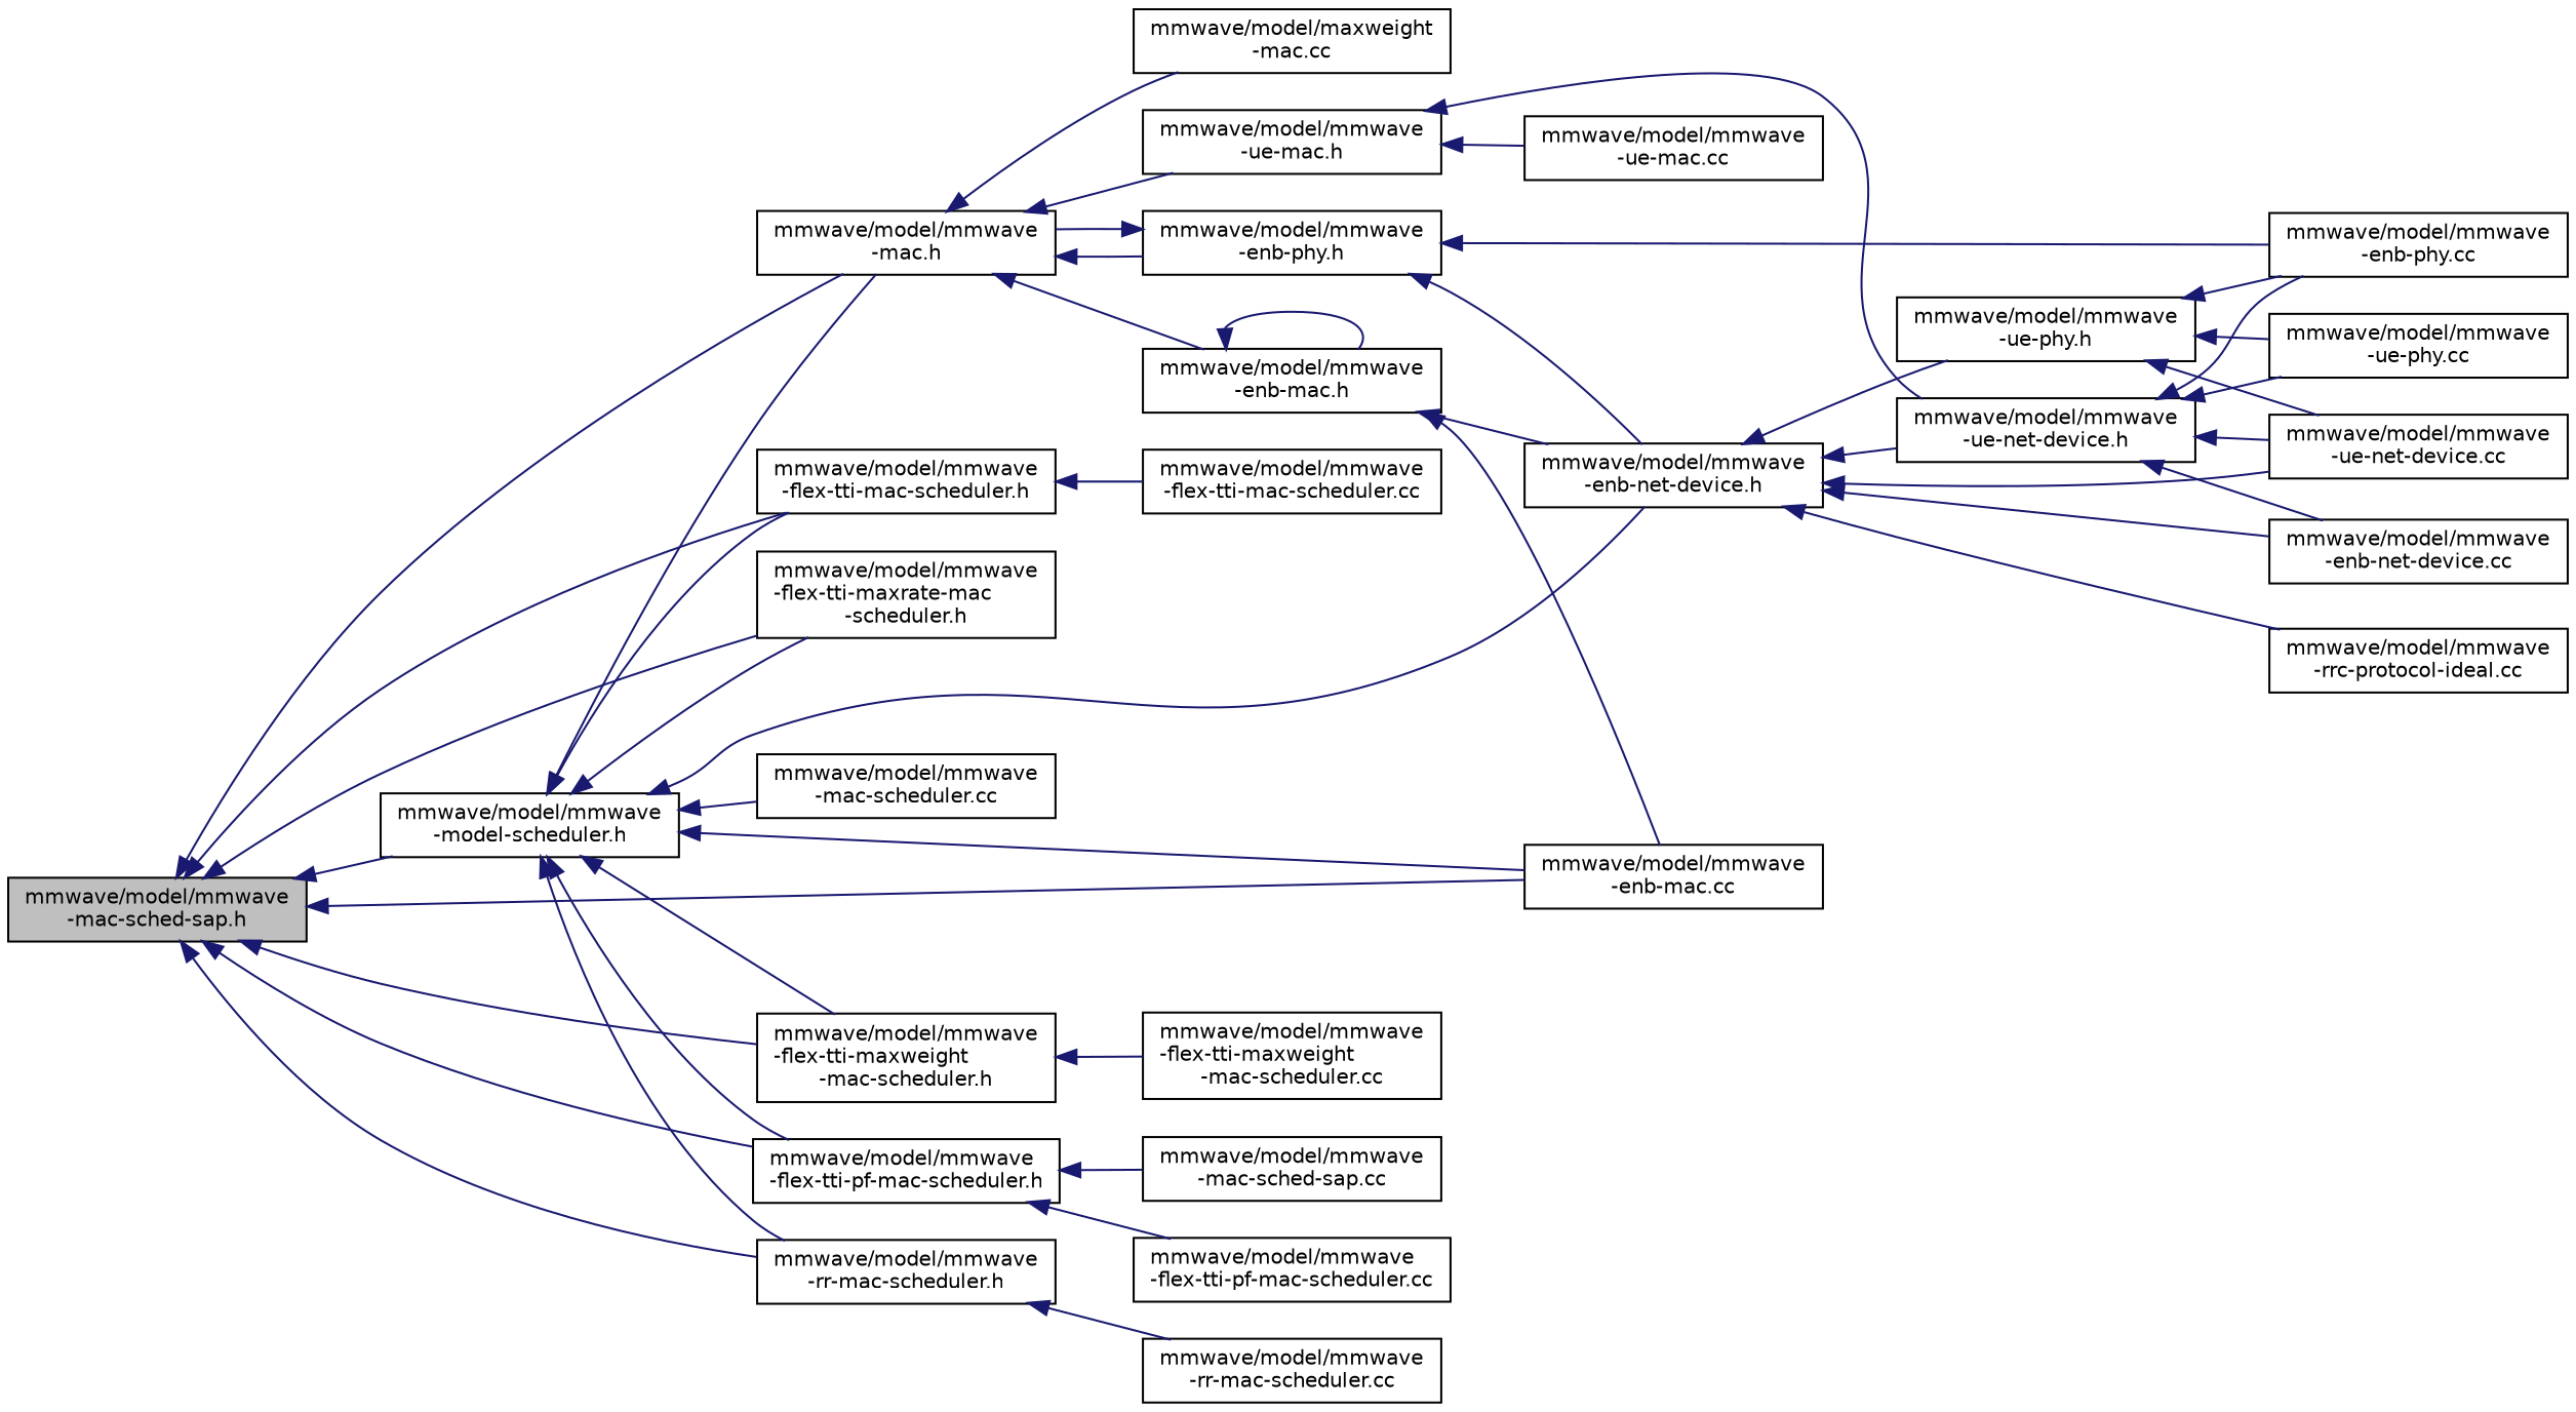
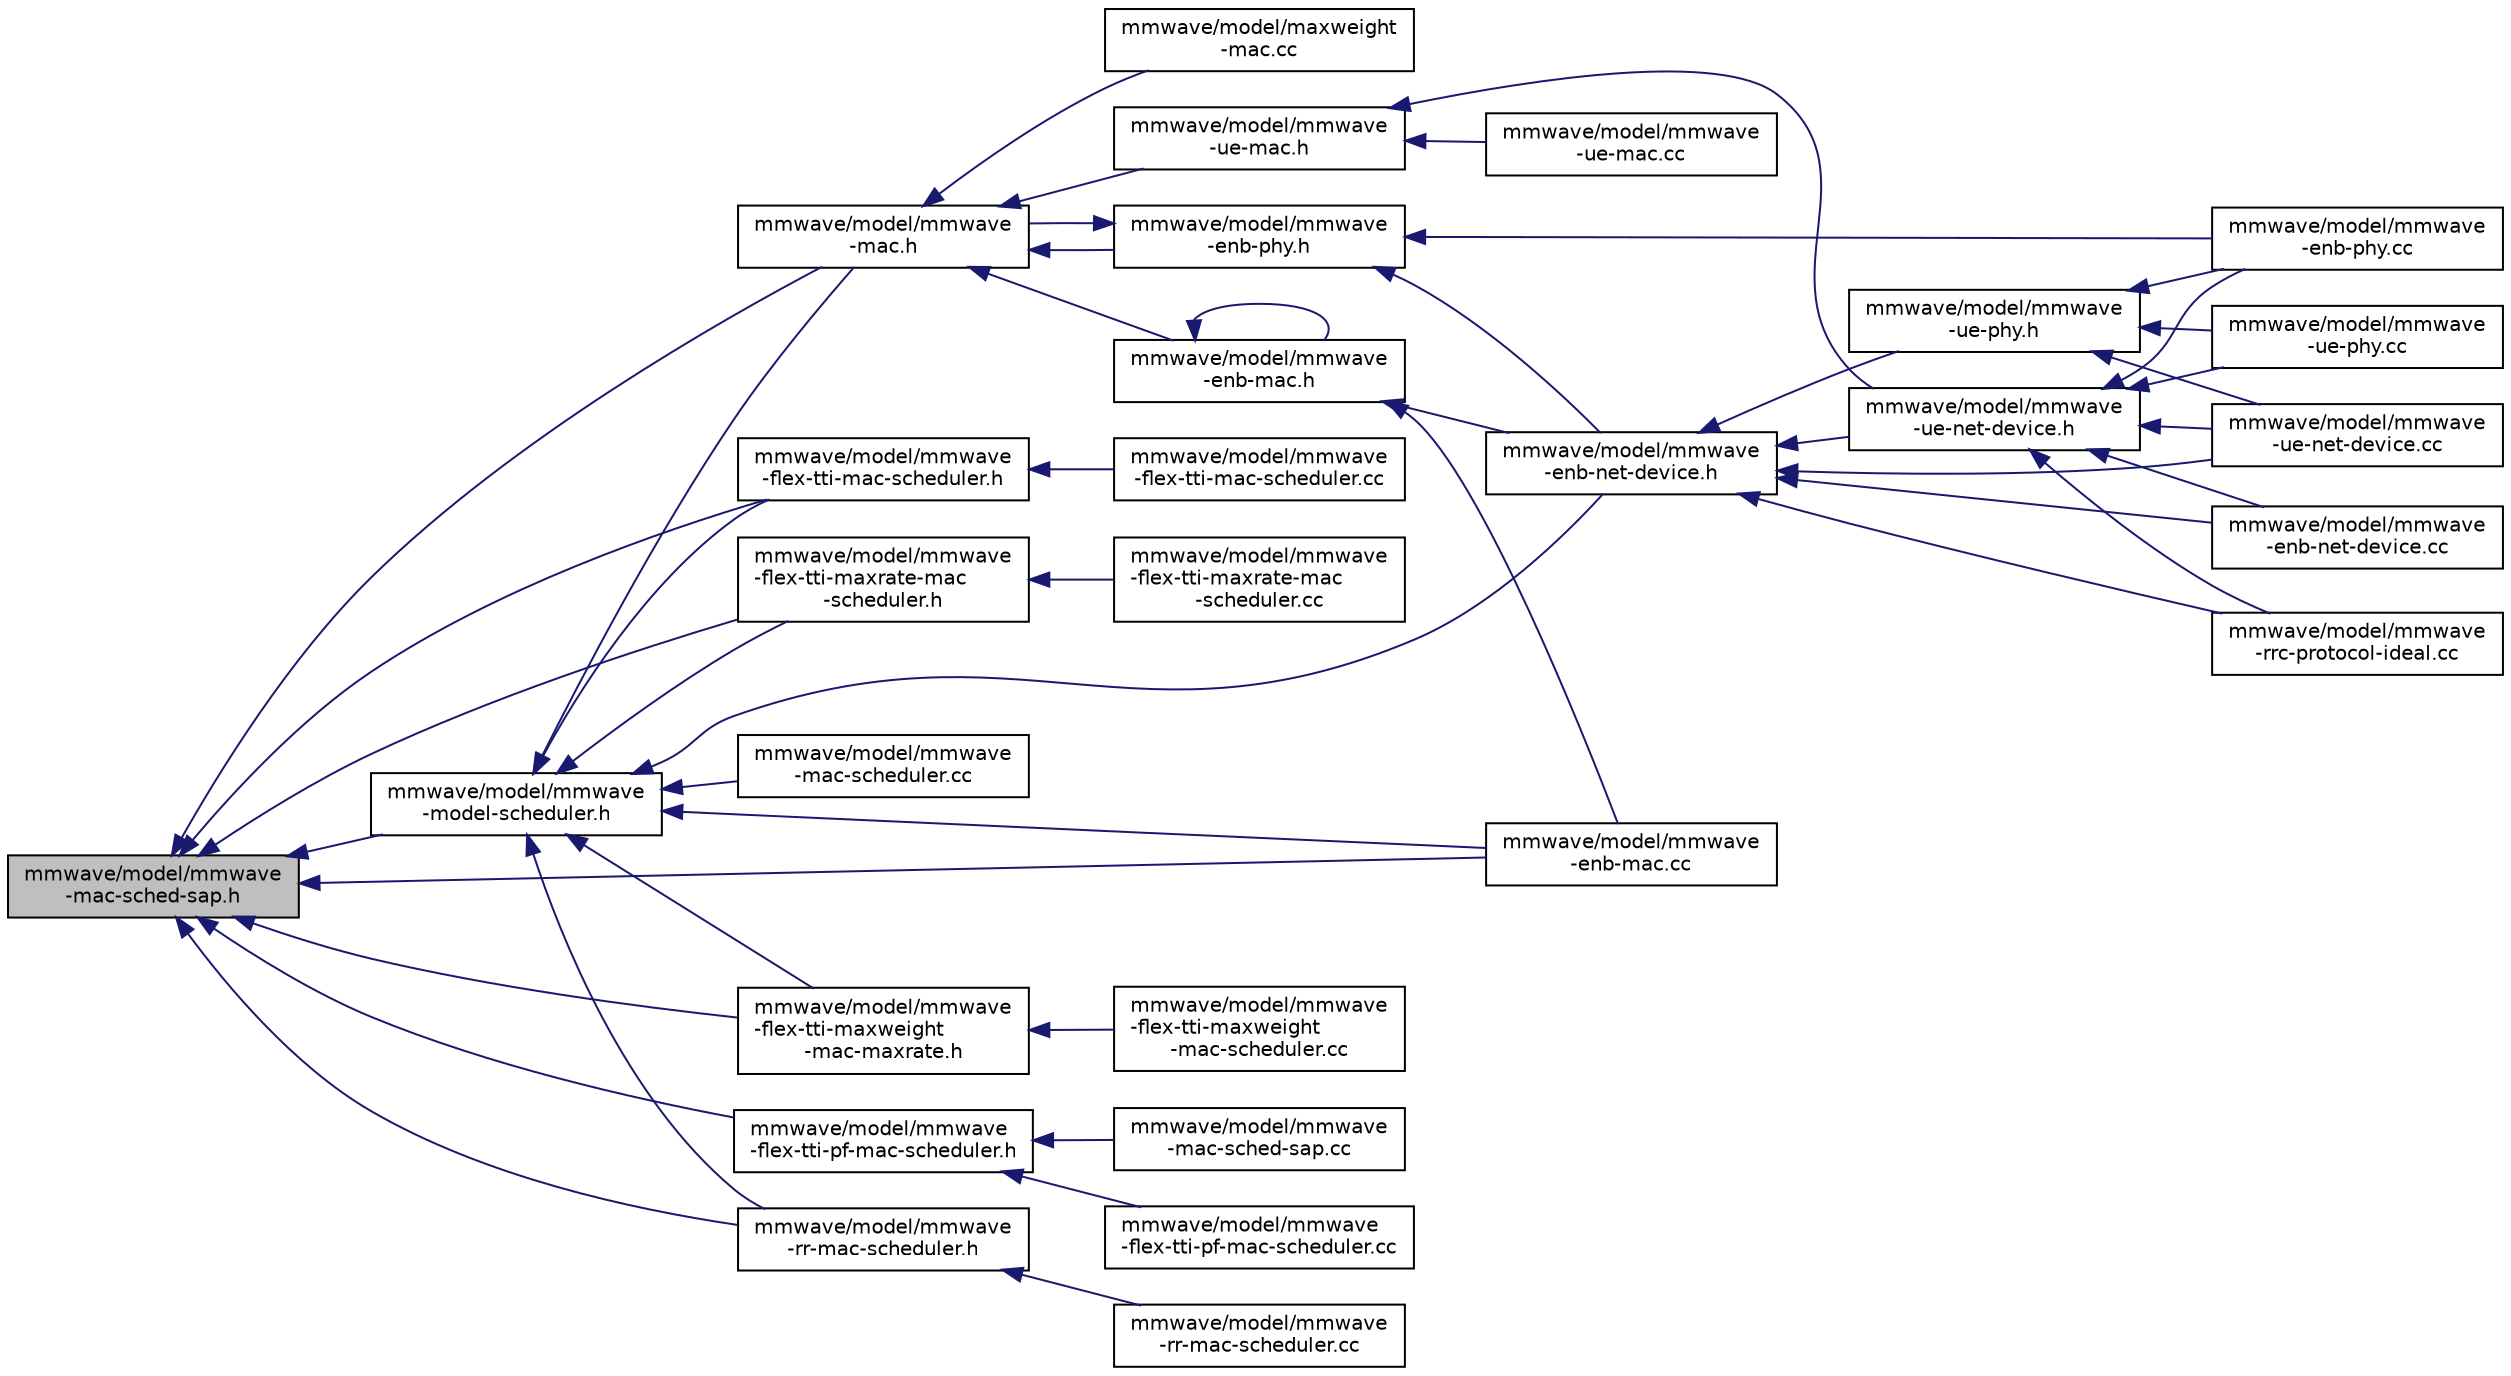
  digraph {
    rankdir=LR
    node [color=black fillcolor=white fontname=Helvetica fontsize=10 shape=record style=filled]
    edge [color=midnightblue dir=back fontname=Helvetica fontsize=10 labelfontname=Helvetica labelfontsize=10 style=solid]
    n1 [fillcolor=grey75 fontcolor=black height=0.2 label="mmwave/model/mmwave\l-mac-sched-sap.h" width=0.4]
    n2 [height=0.2 label="mmwave/model/mmwave\l-model-scheduler.h" width=0.4]
    n3 [height=0.2 label="mmwave/model/mmwave\l-mac.h" width=0.4]
    n4 [height=0.2 label="mmwave/model/mmwave\l-enb-mac.cc" width=0.4]
    n5 [height=0.2 label="mmwave/model/mmwave\l-flex-tti-mac-scheduler.h" width=0.4]
    n6 [height=0.2 label="mmwave/model/mmwave\l-flex-tti-maxrate-mac\l-scheduler.h" width=0.4]
-   n7 [height=0.2 label="mmwave/model/mmwave\l-flex-tti-maxweight\l-mac-scheduler.h" width=0.4]
+   n7 [height=0.2 label="mmwave/model/mmwave\l-flex-tti-maxweight\l-mac-maxrate.h" width=0.4]
    n8 [height=0.2 label="mmwave/model/mmwave\l-flex-tti-pf-mac-scheduler.h" width=0.4]
    n9 [height=0.2 label="mmwave/model/mmwave\l-rr-mac-scheduler.h" width=0.4]
    n10 [height=0.2 label="mmwave/model/mmwave\l-enb-net-device.h" width=0.4]
    n11 [height=0.2 label="mmwave/model/mmwave\l-mac-scheduler.cc" width=0.4]
    n12 [height=0.2 label="mmwave/model/mmwave\l-enb-mac.h" width=0.4]
    n13 [height=0.2 label="mmwave/model/mmwave\l-enb-phy.h" width=0.4]
    n14 [height=0.2 label="mmwave/model/mmwave\l-ue-mac.h" width=0.4]
    n15 [height=0.2 label="mmwave/model/maxweight\l-mac.cc" width=0.4]
    n16 [height=0.2 label="mmwave/model/mmwave\l-flex-tti-mac-scheduler.cc" width=0.4]
+   n17 [height=0.2 label="mmwave/model/mmwave\l-flex-tti-maxrate-mac\l-scheduler.cc" width=0.4]
    n18 [height=0.2 label="mmwave/model/mmwave\l-flex-tti-maxweight\l-mac-scheduler.cc" width=0.4]
    n19 [height=0.2 label="mmwave/model/mmwave\l-mac-sched-sap.cc" width=0.4]
    n20 [height=0.2 label="mmwave/model/mmwave\l-flex-tti-pf-mac-scheduler.cc" width=0.4]
    n21 [height=0.2 label="mmwave/model/mmwave\l-rr-mac-scheduler.cc" width=0.4]
    n22 [height=0.2 label="mmwave/model/mmwave\l-enb-net-device.cc" width=0.4]
    n23 [height=0.2 label="mmwave/model/mmwave\l-ue-net-device.h" width=0.4]
    n24 [height=0.2 label="mmwave/model/mmwave\l-rrc-protocol-ideal.cc" width=0.4]
    n25 [height=0.2 label="mmwave/model/mmwave\l-ue-net-device.cc" width=0.4]
    n26 [height=0.2 label="mmwave/model/mmwave\l-ue-phy.h" width=0.4]
    n27 [height=0.2 label="mmwave/model/mmwave\l-enb-phy.cc" width=0.4]
    n28 [height=0.2 label="mmwave/model/mmwave\l-ue-mac.cc" width=0.4]
    n29 [height=0.2 label="mmwave/model/mmwave\l-ue-phy.cc" width=0.4]
    n1 -> n2
    n1 -> n3
    n1 -> n4
    n1 -> n5
    n1 -> n6
    n1 -> n7
    n1 -> n8
    n1 -> n9
    n2 -> n3
    n2 -> n4
    n2 -> n5
    n2 -> n6
    n2 -> n7
-   n2 -> n8
    n2 -> n9
    n2 -> n10
    n2 -> n11
    n3 -> n12
    n3 -> n13
    n3 -> n14
    n3 -> n15
    n5 -> n16
+   n6 -> n17
    n7 -> n18
    n8 -> n19
    n8 -> n20
    n9 -> n21
    n10 -> n22
    n10 -> n23
    n10 -> n24
    n10 -> n25
    n10 -> n26
    n12 -> n4
    n12 -> n10
    n12 -> n12
    n13 -> n3
    n13 -> n10
    n13 -> n27
    n14 -> n23
    n14 -> n28
    n23 -> n22
+   n23 -> n24
    n23 -> n25
    n23 -> n27
    n23 -> n29
    n26 -> n25
    n26 -> n27
    n26 -> n29
  }
